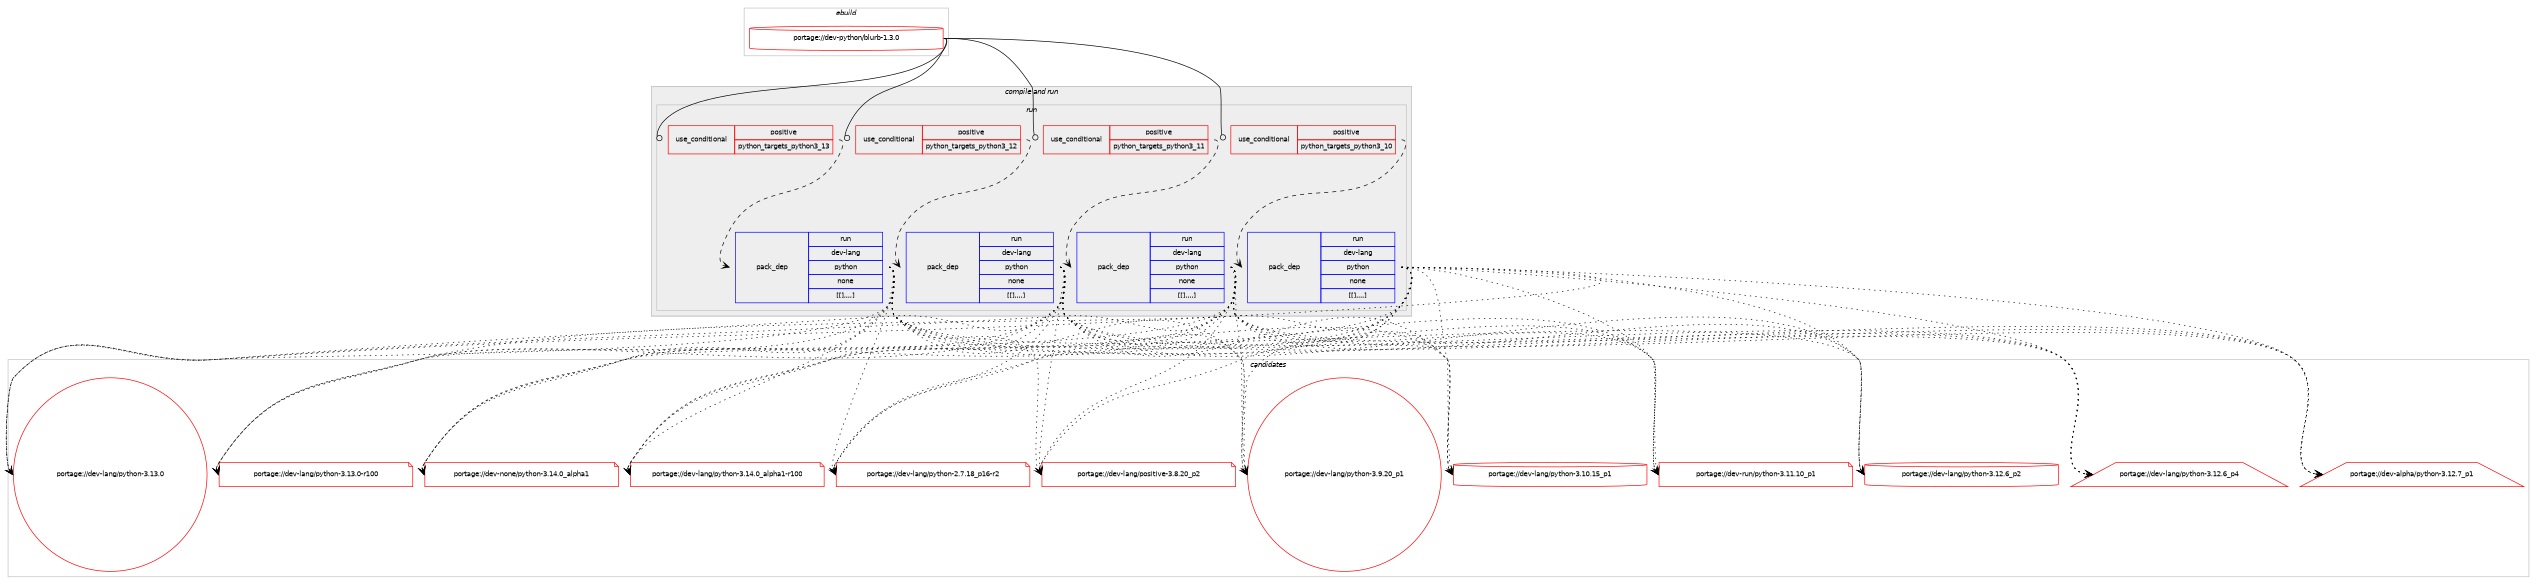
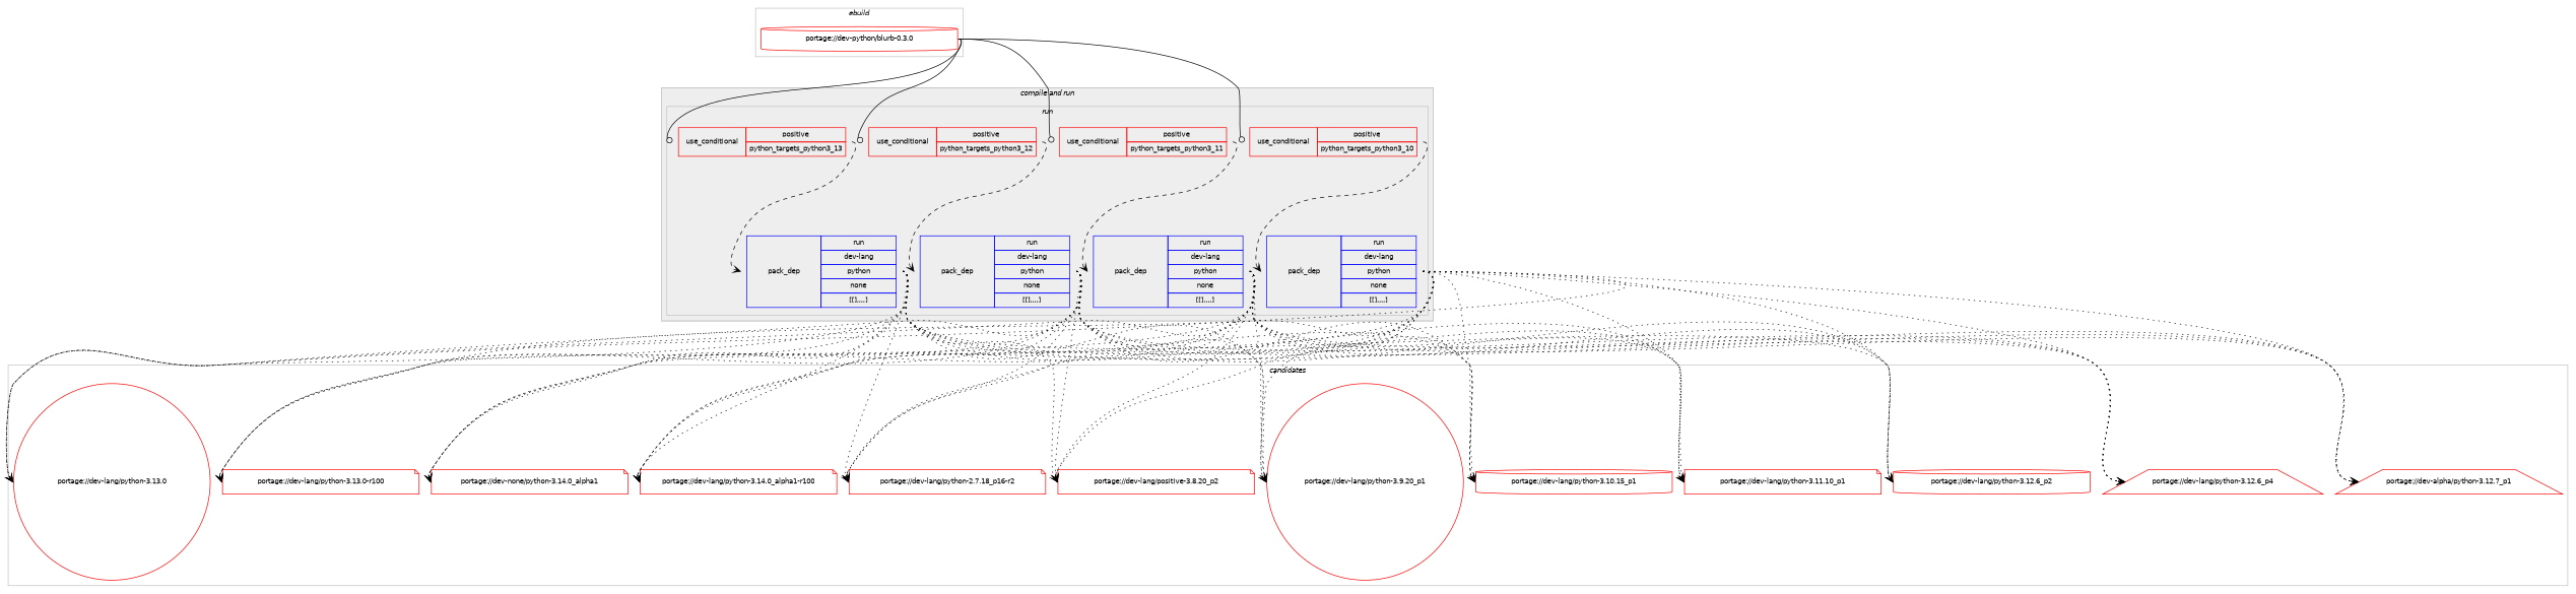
  digraph {
    compound=true
    concentrate=true
    fontname=Helvetica
    fontsize=10
    newrank=true
    rankdir=TB
    ranksep=1.5
    node [color=red fontname=Helvetica fontsize=10 shape=none]
    edge [arrowhead=vee headport=w style=dotted tailport=e weight=100]
-   n1 [label="portage://dev-python/blurb-1.3.0" shape=cylinder width=4]
+   n1 [label="portage://dev-python/blurb-0.3.0" shape=cylinder width=4]
    n2 [color=blue label=<<TABLE BORDER="0" CELLBORDER="1" CELLSPACING="0" CELLPADDING="4" WIDTH="220"><TR><TD ROWSPAN="6" CELLPADDING="30">pack_dep</TD></TR><TR><TD WIDTH="110">run</TD></TR><TR><TD>dev-lang</TD></TR><TR><TD>python</TD></TR><TR><TD>none</TD></TR><TR><TD>[[],,,,]</TD></TR></TABLE>>]
    n3 [label=<<TABLE BORDER="0" CELLBORDER="1" CELLSPACING="0" CELLPADDING="4"><TR><TD ROWSPAN="3" CELLPADDING="10">use_conditional</TD></TR><TR><TD>positive</TD></TR><TR><TD>python_targets_python3_10</TD></TR></TABLE>>]
    n4 [color=blue label=<<TABLE BORDER="0" CELLBORDER="1" CELLSPACING="0" CELLPADDING="4" WIDTH="220"><TR><TD ROWSPAN="6" CELLPADDING="30">pack_dep</TD></TR><TR><TD WIDTH="110">run</TD></TR><TR><TD>dev-lang</TD></TR><TR><TD>python</TD></TR><TR><TD>none</TD></TR><TR><TD>[[],,,,]</TD></TR></TABLE>>]
    n5 [label=<<TABLE BORDER="0" CELLBORDER="1" CELLSPACING="0" CELLPADDING="4"><TR><TD ROWSPAN="3" CELLPADDING="10">use_conditional</TD></TR><TR><TD>positive</TD></TR><TR><TD>python_targets_python3_11</TD></TR></TABLE>>]
    n6 [color=blue label=<<TABLE BORDER="0" CELLBORDER="1" CELLSPACING="0" CELLPADDING="4" WIDTH="220"><TR><TD ROWSPAN="6" CELLPADDING="30">pack_dep</TD></TR><TR><TD WIDTH="110">run</TD></TR><TR><TD>dev-lang</TD></TR><TR><TD>python</TD></TR><TR><TD>none</TD></TR><TR><TD>[[],,,,]</TD></TR></TABLE>>]
    n7 [label=<<TABLE BORDER="0" CELLBORDER="1" CELLSPACING="0" CELLPADDING="4"><TR><TD ROWSPAN="3" CELLPADDING="10">use_conditional</TD></TR><TR><TD>positive</TD></TR><TR><TD>python_targets_python3_12</TD></TR></TABLE>>]
    n8 [color=blue label=<<TABLE BORDER="0" CELLBORDER="1" CELLSPACING="0" CELLPADDING="4" WIDTH="220"><TR><TD ROWSPAN="6" CELLPADDING="30">pack_dep</TD></TR><TR><TD WIDTH="110">run</TD></TR><TR><TD>dev-lang</TD></TR><TR><TD>python</TD></TR><TR><TD>none</TD></TR><TR><TD>[[],,,,]</TD></TR></TABLE>>]
    n9 [label=<<TABLE BORDER="0" CELLBORDER="1" CELLSPACING="0" CELLPADDING="4"><TR><TD ROWSPAN="3" CELLPADDING="10">use_conditional</TD></TR><TR><TD>positive</TD></TR><TR><TD>python_targets_python3_13</TD></TR></TABLE>>]
    n10 [label="portage://dev-lang/python-3.14.0_alpha1-r100" shape=note width=4]
    n11 [label="portage://dev-none/python-3.14.0_alpha1" shape=note width=4]
    n12 [label="portage://dev-lang/python-3.13.0-r100" shape=note width=4]
    n13 [label="portage://dev-lang/python-3.13.0" shape=circle width=4]
    n14 [label="portage://dev-alpha/python-3.12.7_p1" shape=trapezium width=4]
    n15 [label="portage://dev-lang/python-3.12.6_p4" shape=trapezium width=4]
    n16 [label="portage://dev-lang/python-3.12.6_p2" shape=cylinder width=4]
-   n17 [label="portage://dev-run/python-3.11.10_p1" shape=note width=4]
+   n17 [label="portage://dev-lang/python-3.11.10_p1" shape=note width=4]
    n18 [label="portage://dev-lang/python-3.10.15_p1" shape=cylinder width=4]
    n19 [label="portage://dev-lang/python-3.9.20_p1" shape=circle width=4]
    n20 [label="portage://dev-lang/positive-3.8.20_p2" shape=note width=4]
    n21 [label="portage://dev-lang/python-2.7.18_p16-r2" shape=note width=4]
    subgraph cluster_1 {
      color=gray
      label=<<i>ebuild</i>>
      n1
    }
    subgraph cluster_2 {
      color=gray
      label=<<i>dependencies</i>>
      subgraph cluster_3 {
        color=gray
        fillcolor="#eeeeee"
        label=<<i>compile</i>>
        style=filled
      }
      subgraph cluster_4 {
        color=gray
        fillcolor="#eeeeee"
        label=<<i>compile and run</i>>
        style=filled
      }
      subgraph cluster_5 {
        color=gray
        fillcolor="#eeeeee"
        label=<<i>run</i>>
        style=filled
        subgraph sub_6 {
          color=gray
          fillcolor="#eeeeee"
          label=<<i>run</i>>
          style=filled
          n3
          subgraph sub_7 {
            color=gray
            fillcolor="#eeeeee"
            label=<<i>run</i>>
            style=filled
            n2
          }
        }
        subgraph sub_8 {
          color=gray
          fillcolor="#eeeeee"
          label=<<i>run</i>>
          style=filled
          n5
          subgraph sub_9 {
            color=gray
            fillcolor="#eeeeee"
            label=<<i>run</i>>
            style=filled
            n4
          }
        }
        subgraph sub_10 {
          color=gray
          fillcolor="#eeeeee"
          label=<<i>run</i>>
          style=filled
          n7
          subgraph sub_11 {
            color=gray
            fillcolor="#eeeeee"
            label=<<i>run</i>>
            style=filled
            n6
          }
        }
        subgraph sub_12 {
          color=gray
          fillcolor="#eeeeee"
          label=<<i>run</i>>
          style=filled
          n9
          subgraph sub_13 {
            color=gray
            fillcolor="#eeeeee"
            label=<<i>run</i>>
            style=filled
            n8
          }
        }
      }
    }
    subgraph cluster_14 {
      color=gray
      label=<<i>candidates</i>>
      rank=same
      subgraph sub_15 {
        color=black
        label=<<i>candidates</i>>
        nodesep=1
        rank=same
        n10
        n11
        n12
        n13
        n14
        n15
        n16
        n17
        n18
        n19
        n20
        n21
      }
      subgraph sub_16 {
        color=black
        label=<<i>candidates</i>>
        nodesep=1
        rank=same
        n10
        n11
        n12
        n13
        n14
        n15
        n16
        n17
        n18
        n19
        n20
        n21
      }
      subgraph sub_17 {
        color=black
        label=<<i>candidates</i>>
        nodesep=1
        rank=same
        n10
        n11
        n12
        n13
        n14
        n15
        n16
        n17
        n18
        n19
        n20
        n21
      }
      subgraph sub_18 {
        color=black
        label=<<i>candidates</i>>
        nodesep=1
        rank=same
        n10
        n11
        n12
        n13
        n14
        n15
        n16
        n17
        n18
        n19
        n20
        n21
      }
    }
    n1 -> n3 [arrowhead=odot style=solid weight=20]
    n1 -> n5 [arrowhead=odot style=solid weight=20]
    n1 -> n7 [arrowhead=odot style=solid weight=20]
    n1 -> n9 [arrowhead=odot style=solid weight=20]
    n2 -> n10
    n2 -> n11
    n2 -> n12
    n2 -> n13
    n2 -> n14
    n2 -> n15
    n2 -> n16
    n2 -> n17
    n2 -> n18
    n2 -> n19
    n2 -> n20
    n2 -> n21
    n3 -> n2 [style=dashed weight=20]
    n4 -> n10
    n4 -> n11
    n4 -> n12
    n4 -> n13
    n4 -> n14
    n4 -> n15
    n4 -> n16
    n4 -> n17
    n4 -> n18
    n4 -> n19
    n4 -> n20
    n4 -> n21
    n5 -> n4 [style=dashed weight=20]
    n6 -> n10
    n6 -> n11
    n6 -> n12
    n6 -> n13
    n6 -> n14
    n6 -> n15
    n6 -> n16
    n6 -> n17
    n6 -> n18
    n6 -> n19
    n6 -> n20
    n6 -> n21
    n7 -> n6 [style=dashed weight=20]
    n8 -> n10
    n8 -> n11
    n8 -> n12
    n8 -> n13
    n8 -> n14
    n8 -> n15
    n8 -> n16
    n8 -> n17
    n8 -> n18
    n8 -> n19
    n8 -> n20
    n8 -> n21
    n9 -> n8 [style=dashed weight=20]
  }
